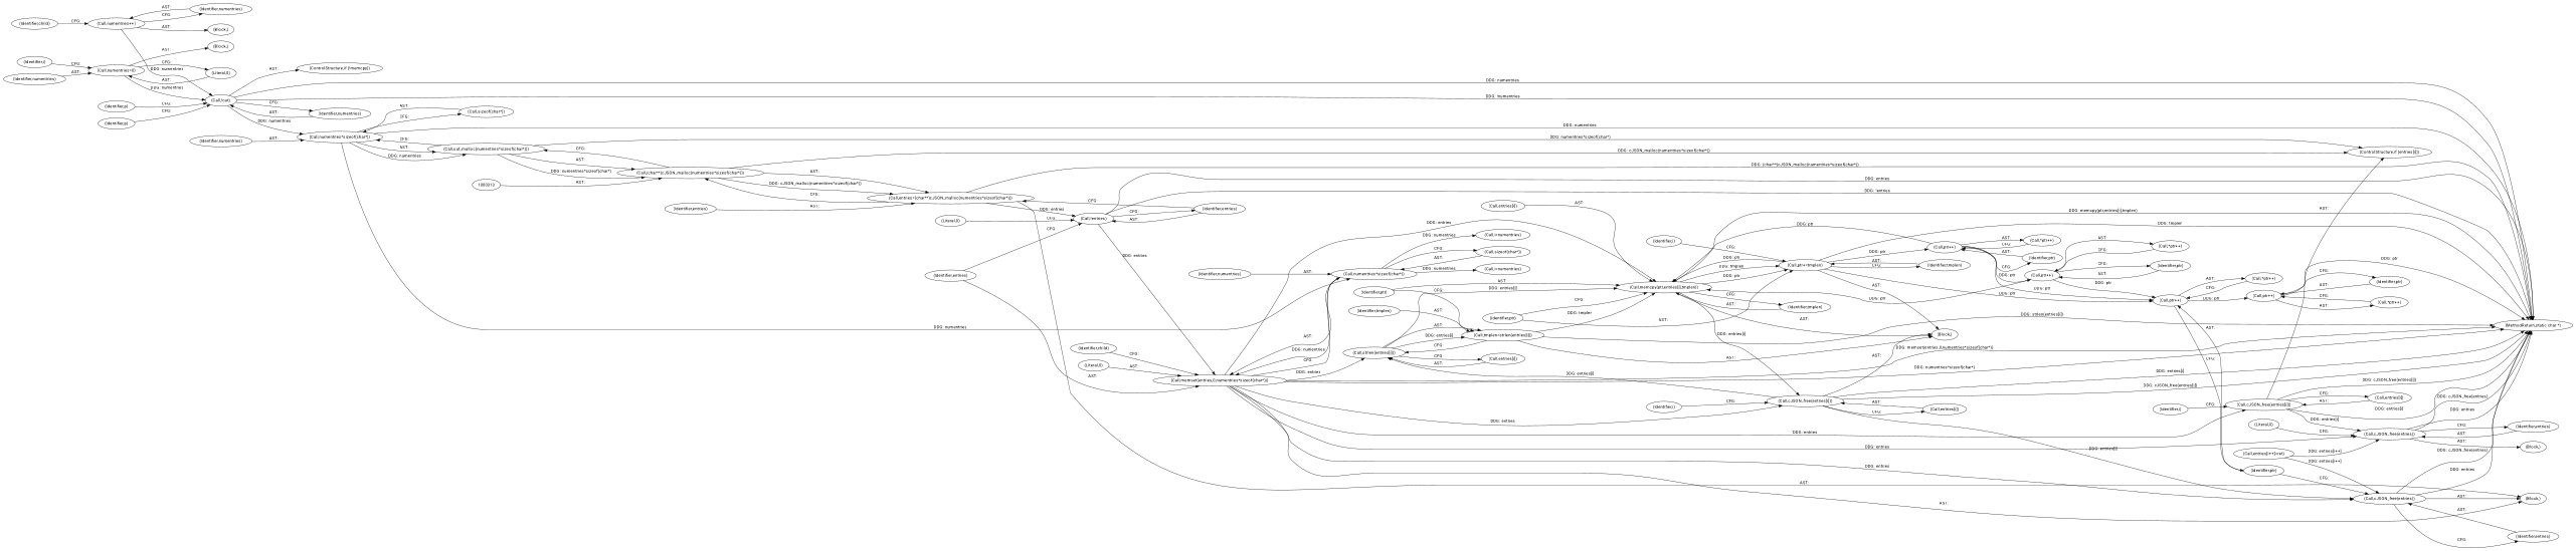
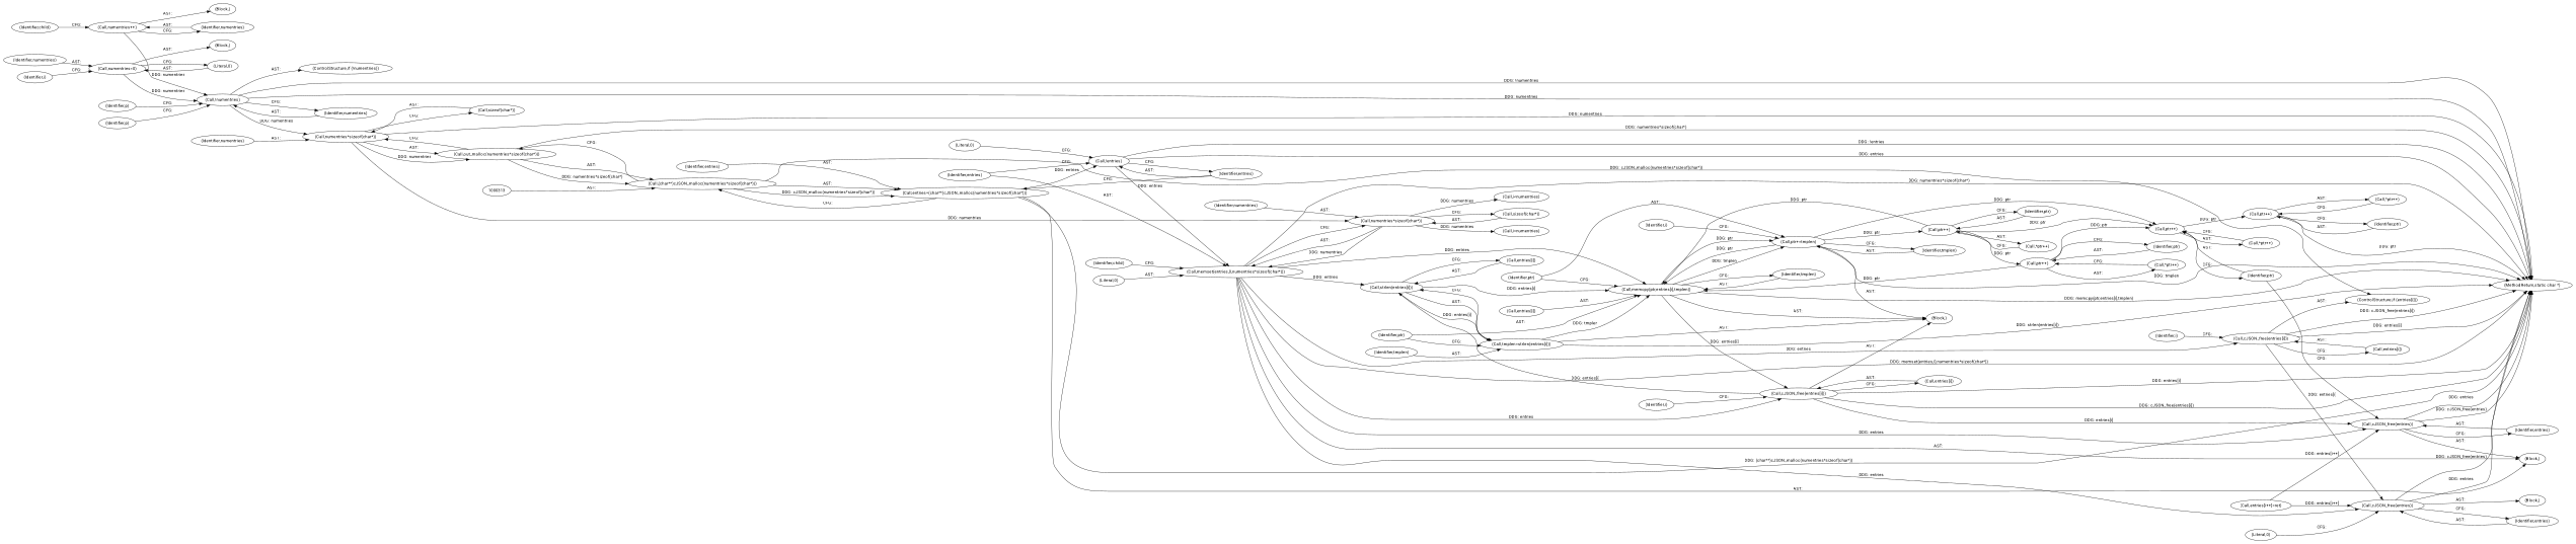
  digraph {
    fontname=Roboto
    rankdir=LR
    node [fontname=Roboto]
    edge [fontname=Roboto]
    n1 [label="(Call,memset(entries,0,numentries*sizeof(char*)))"]
    n2 [label="(Call,numentries*sizeof(char*))"]
    n3 [label="(Call,cJSON_free(entries[i]))"]
    n4 [label="(Call,cJSON_free(entries))"]
    n5 [label="(Call,strlen(entries[i]))"]
    n6 [label="(Call,memcpy(ptr,entries[i],tmplen))"]
    n7 [label="(Call,cJSON_free(entries[i]))"]
    n8 [label="(Call,cJSON_free(entries))"]
    n9 [label="(Block,)"]
    n10 [label="(MethodReturn,static char *)"]
    n11 [label="(Call,i<numentries)"]
    n12 [label="(Call,i<numentries)"]
    n13 [label="(Call,sizeof(char*))"]
    n14 [label="(ControlStructure,if (entries[i]))"]
    n15 [label="(Call,entries[i])"]
    n16 [label="(Block,)"]
    n17 [label="(Identifier,entries)"]
    n18 [label="(Call,tmplen=strlen(entries[i]))"]
    n19 [label="(Call,entries[i])"]
    n20 [label="(Block,)"]
    n21 [label="(Call,ptr+=tmplen)"]
    n22 [label="(Identifier,tmplen)"]
    n23 [label="(Call,entries[i])"]
    n24 [label="(Identifier,entries)"]
    n25 [label="(Call,!entries)"]
    n26 [label="(Identifier,entries)"]
    n27 [label="(Call,entries=(char**)cJSON_malloc(numentries*sizeof(char*)))"]
    n28 [label="(Call,(char**)cJSON_malloc(numentries*sizeof(char*)))"]
    n29 [label="(Call,out_malloc(numentries*sizeof(char*)))"]
    n30 [label="(Call,numentries*sizeof(char*))"]
    n31 [label="(Call,sizeof(char*))"]
-   n32 [label="(Call,!out)"]
+   n32 [label="(Call,!numentries)"]
    n33 [label="(Identifier,numentries)"]
-   n34 [label="(ControlStructure,if (!memcpy))"]
+   n34 [label="(ControlStructure,if (!numentries))"]
    n35 [label="(Call,numentries++)"]
    n36 [label="(Identifier,numentries)"]
    n37 [label="(Block,)"]
    n38 [label="(Call,numentries=0)"]
    n39 [label="(Literal,0)"]
    n40 [label="(Block,)"]
    n41 [label="(Call,ptr++)"]
    n42 [label="(Call,ptr++)"]
    n43 [label="(Identifier,tmplen)"]
    n44 [label="(Call,ptr++)"]
    n45 [label="(Call,*ptr++)"]
    n46 [label="(Identifier,ptr)"]
    n47 [label="(Call,ptr++)"]
    n48 [label="(Call,*ptr++)"]
    n49 [label="(Identifier,ptr)"]
    n50 [label="(Call,*ptr++)"]
    n51 [label="(Identifier,ptr)"]
    n52 [label="(Call,*ptr++)"]
    n53 [label="(Identifier,ptr)"]
    n54 [label="(Identifier,child)"]
    n55 [label="(Identifier,i)"]
    n56 [label="(Identifier,ptr)"]
    n57 [label="(Identifier,i)"]
    n58 [label="(Identifier,numentries)"]
    n59 [label="(Call,entries[i++]=ret)"]
    n60 [label="(Identifier,p)"]
    n61 [label="(Identifier,entries)"]
    n62 [label="(Identifier,numentries)"]
    n63 [label="(Identifier,entries)"]
    n64 [label="(Literal,0)"]
    n65 [label="(Identifier,ptr)"]
    n66 [label="(Identifier,i)"]
    n67 [label="(Identifier,tmplen)"]
    n68 [label="(Call,entries[i])"]
    n69 [label="(Literal,0)"]
    n70 [label="(Identifier,i)"]
    n71 [label="(Identifier,child)"]
    n72 [label="(Identifier,p)"]
    n73 [label="(Literal,0)"]
    n74 [label="(Identifier,numentries)"]
    1000313
    n1 -> n2 [label="CFG: "]
    n1 -> n3 [label="DDG: entries"]
    n1 -> n4 [label="DDG: entries"]
    n1 -> n5 [label="DDG: entries"]
    n1 -> n6 [label="DDG: entries"]
    n1 -> n7 [label="DDG: entries"]
    n1 -> n8 [label="DDG: entries"]
    n1 -> n9 [label="AST: "]
    n1 -> n10 [label="DDG: memset(entries,0,numentries*sizeof(char*))"]
    n1 -> n10 [label="DDG: numentries*sizeof(char*)"]
    n2 -> n1 [label="AST: "]
    n2 -> n1 [label="DDG: numentries"]
    n2 -> n11 [label="DDG: numentries"]
    n2 -> n12 [label="DDG: numentries"]
    n2 -> n13 [label="CFG: "]
    n3 -> n4 [label="DDG: entries[i]"]
    n3 -> n10 [label="DDG: entries[i]"]
    n3 -> n10 [label="DDG: cJSON_free(entries[i])"]
    n3 -> n14 [label="AST: "]
    n3 -> n15 [label="CFG: "]
    n4 -> n10 [label="DDG: cJSON_free(entries)"]
    n4 -> n10 [label="DDG: entries"]
    n4 -> n16 [label="AST: "]
    n4 -> n17 [label="CFG: "]
    n5 -> n6 [label="DDG: entries[i]"]
    n5 -> n18 [label="AST: "]
    n5 -> n18 [label="DDG: entries[i]"]
    n5 -> n19 [label="CFG: "]
    n6 -> n7 [label="DDG: entries[i]"]
    n6 -> n10 [label="DDG: memcpy(ptr,entries[i],tmplen)"]
    n6 -> n20 [label="AST: "]
    n6 -> n21 [label="DDG: tmplen"]
    n6 -> n21 [label="DDG: ptr"]
    n6 -> n22 [label="CFG: "]
    n7 -> n5 [label="DDG: entries[i]"]
    n7 -> n8 [label="DDG: entries[i]"]
    n7 -> n10 [label="DDG: cJSON_free(entries[i])"]
    n7 -> n10 [label="DDG: entries[i]"]
    n7 -> n20 [label="AST: "]
    n7 -> n23 [label="CFG: "]
    n8 -> n9 [label="AST: "]
    n8 -> n10 [label="DDG: cJSON_free(entries)"]
    n8 -> n10 [label="DDG: entries"]
    n8 -> n24 [label="CFG: "]
    n13 -> n2 [label="AST: "]
    n15 -> n3 [label="AST: "]
    n17 -> n4 [label="AST: "]
    n18 -> n5 [label="CFG: "]
    n18 -> n6 [label="DDG: tmplen"]
    n18 -> n10 [label="DDG: strlen(entries[i])"]
    n18 -> n20 [label="AST: "]
    n19 -> n5 [label="AST: "]
    n21 -> n6 [label="DDG: ptr"]
    n21 -> n10 [label="DDG: tmplen"]
    n21 -> n20 [label="AST: "]
    n21 -> n41 [label="DDG: ptr"]
    n21 -> n42 [label="DDG: ptr"]
    n21 -> n43 [label="CFG: "]
    n22 -> n6 [label="AST: "]
    n23 -> n7 [label="AST: "]
    n24 -> n8 [label="AST: "]
    n25 -> n1 [label="DDG: entries"]
    n25 -> n10 [label="DDG: entries"]
    n25 -> n10 [label="DDG: !entries"]
    n25 -> n26 [label="CFG: "]
    n26 -> n25 [label="AST: "]
    n26 -> n27 [label="CFG: "]
    n27 -> n9 [label="AST: "]
    n27 -> n10 [label="DDG: (char**)cJSON_malloc(numentries*sizeof(char*))"]
    n27 -> n25 [label="DDG: entries"]
    n27 -> n28 [label="CFG: "]
    n28 -> n14 [label="DDG: cJSON_malloc(numentries*sizeof(char*))"]
    n28 -> n27 [label="AST: "]
    n28 -> n27 [label="DDG: cJSON_malloc(numentries*sizeof(char*))"]
    n28 -> n29 [label="CFG: "]
-   n29 -> n14 [label="DDG: numentries*sizeof(char*)"]
+   n29 -> n10 [label="DDG: numentries*sizeof(char*)"]
    n29 -> n28 [label="AST: "]
    n29 -> n28 [label="DDG: numentries*sizeof(char*)"]
    n29 -> n30 [label="CFG: "]
    n30 -> n2 [label="DDG: numentries"]
    n30 -> n10 [label="DDG: numentries"]
    n30 -> n29 [label="AST: "]
    n30 -> n29 [label="DDG: numentries"]
    n30 -> n31 [label="CFG: "]
    n31 -> n30 [label="AST: "]
    n32 -> n10 [label="DDG: !numentries"]
    n32 -> n10 [label="DDG: numentries"]
    n32 -> n30 [label="DDG: numentries"]
    n32 -> n33 [label="CFG: "]
    n32 -> n34 [label="AST: "]
    n33 -> n32 [label="AST: "]
    n35 -> n32 [label="DDG: numentries"]
    n35 -> n36 [label="CFG: "]
    n35 -> n37 [label="AST: "]
    n36 -> n35 [label="AST: "]
    n38 -> n32 [label="DDG: numentries"]
    n38 -> n39 [label="CFG: "]
    n38 -> n40 [label="AST: "]
    n39 -> n38 [label="AST: "]
    n41 -> n6 [label="DDG: ptr"]
    n41 -> n42 [label="DDG: ptr"]
    n41 -> n44 [label="DDG: ptr"]
    n41 -> n45 [label="AST: "]
    n41 -> n46 [label="CFG: "]
    n42 -> n47 [label="DDG: ptr"]
    n42 -> n48 [label="AST: "]
    n42 -> n49 [label="CFG: "]
    n43 -> n21 [label="AST: "]
    n44 -> n6 [label="DDG: ptr"]
    n44 -> n42 [label="DDG: ptr"]
    n44 -> n50 [label="AST: "]
    n44 -> n51 [label="CFG: "]
    n45 -> n41 [label="CFG: "]
    n46 -> n41 [label="AST: "]
    n47 -> n10 [label="DDG: ptr"]
    n47 -> n52 [label="AST: "]
    n47 -> n53 [label="CFG: "]
    n48 -> n42 [label="CFG: "]
    n49 -> n8 [label="CFG: "]
    n49 -> n42 [label="AST: "]
    n50 -> n44 [label="CFG: "]
    n51 -> n44 [label="AST: "]
    n52 -> n47 [label="CFG: "]
    n53 -> n47 [label="AST: "]
    n54 -> n35 [label="CFG: "]
    n55 -> n21 [label="CFG: "]
    n56 -> n6 [label="AST: "]
    n56 -> n18 [label="CFG: "]
    n57 -> n38 [label="CFG: "]
    n58 -> n30 [label="AST: "]
    n59 -> n4 [label="DDG: entries[i++]"]
    n59 -> n8 [label="DDG: entries[i++]"]
    n60 -> n32 [label="CFG: "]
    n61 -> n1 [label="AST: "]
    n61 -> n25 [label="CFG: "]
    n62 -> n2 [label="AST: "]
    n63 -> n27 [label="AST: "]
    n64 -> n25 [label="CFG: "]
    n65 -> n6 [label="CFG: "]
    n65 -> n21 [label="AST: "]
    n66 -> n3 [label="CFG: "]
    n67 -> n18 [label="AST: "]
    n68 -> n6 [label="AST: "]
    n69 -> n1 [label="AST: "]
    n70 -> n7 [label="CFG: "]
    n71 -> n1 [label="CFG: "]
    n72 -> n32 [label="CFG: "]
    n73 -> n4 [label="CFG: "]
    n74 -> n38 [label="AST: "]
    1000313 -> n28 [label="AST: "]
  }
